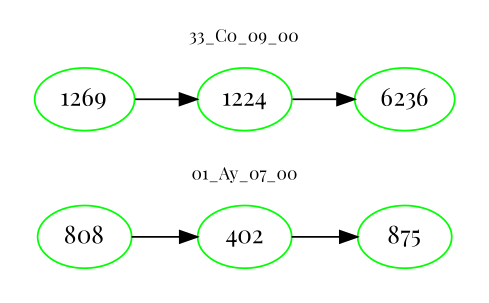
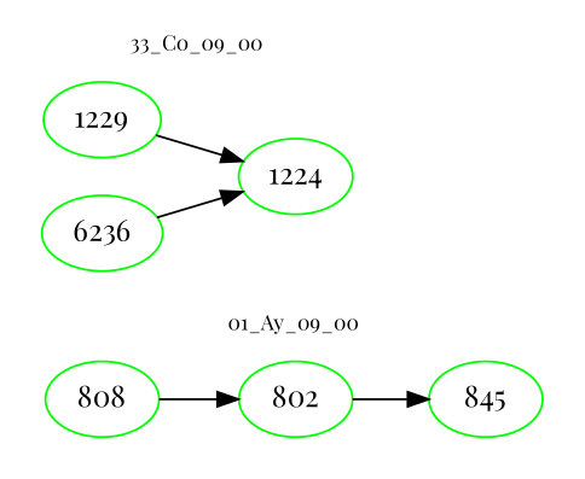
  digraph {
    fontname="Playfair Display"
    rankdir=LR
    node [color=green fontname="Playfair Display"]
    edge [color=black fontname="Playfair Display"]
    n1 [label=808]
-   n2 [label=402]
-   n3 [label=875]
-   n4 [label=1269]
+   n2 [label=802]
+   n3 [label=845]
+   n4 [label=1229]
    n5 [label=1224]
    n6 [label=6236]
    subgraph cluster_1 {
      color=white
      fontsize=10
-     label="01_Ay_07_00"
+     label="01_Ay_09_00"
      n1
      n2
      n3
    }
    subgraph cluster_2 {
      color=white
      fontsize=10
      label="33_C0_09_00"
      n4
      n5
      n6
    }
    n1 -> n2
    n2 -> n3
    n4 -> n5
-   n5 -> n6
+   n6 -> n5
  }
